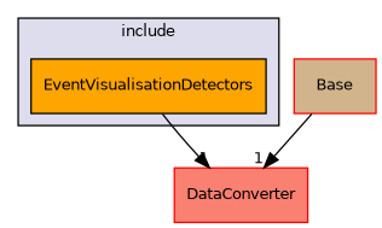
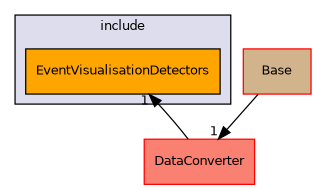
  digraph {
    compound=true
    node [fontname=Helvetica fontsize=10 shape=box style=filled color=red]
    edge [headlabel=1 labeldistance=1.5 labelfontname=Helvetica labelfontsize=10]
    n1 [fillcolor=orange label=EventVisualisationDetectors pencolor=black color=""]
    n2 [fillcolor=salmon label=DataConverter]
    n3 [fillcolor=tan label=Base]
    subgraph cluster_1 {
      bgcolor="#ddddee"
      fontname=Helvetica
      fontsize=10
      label=include
      pencolor=black
      n1
    }
-   n1 -> n2
+   n2 -> n1
    n3 -> n2
  }
